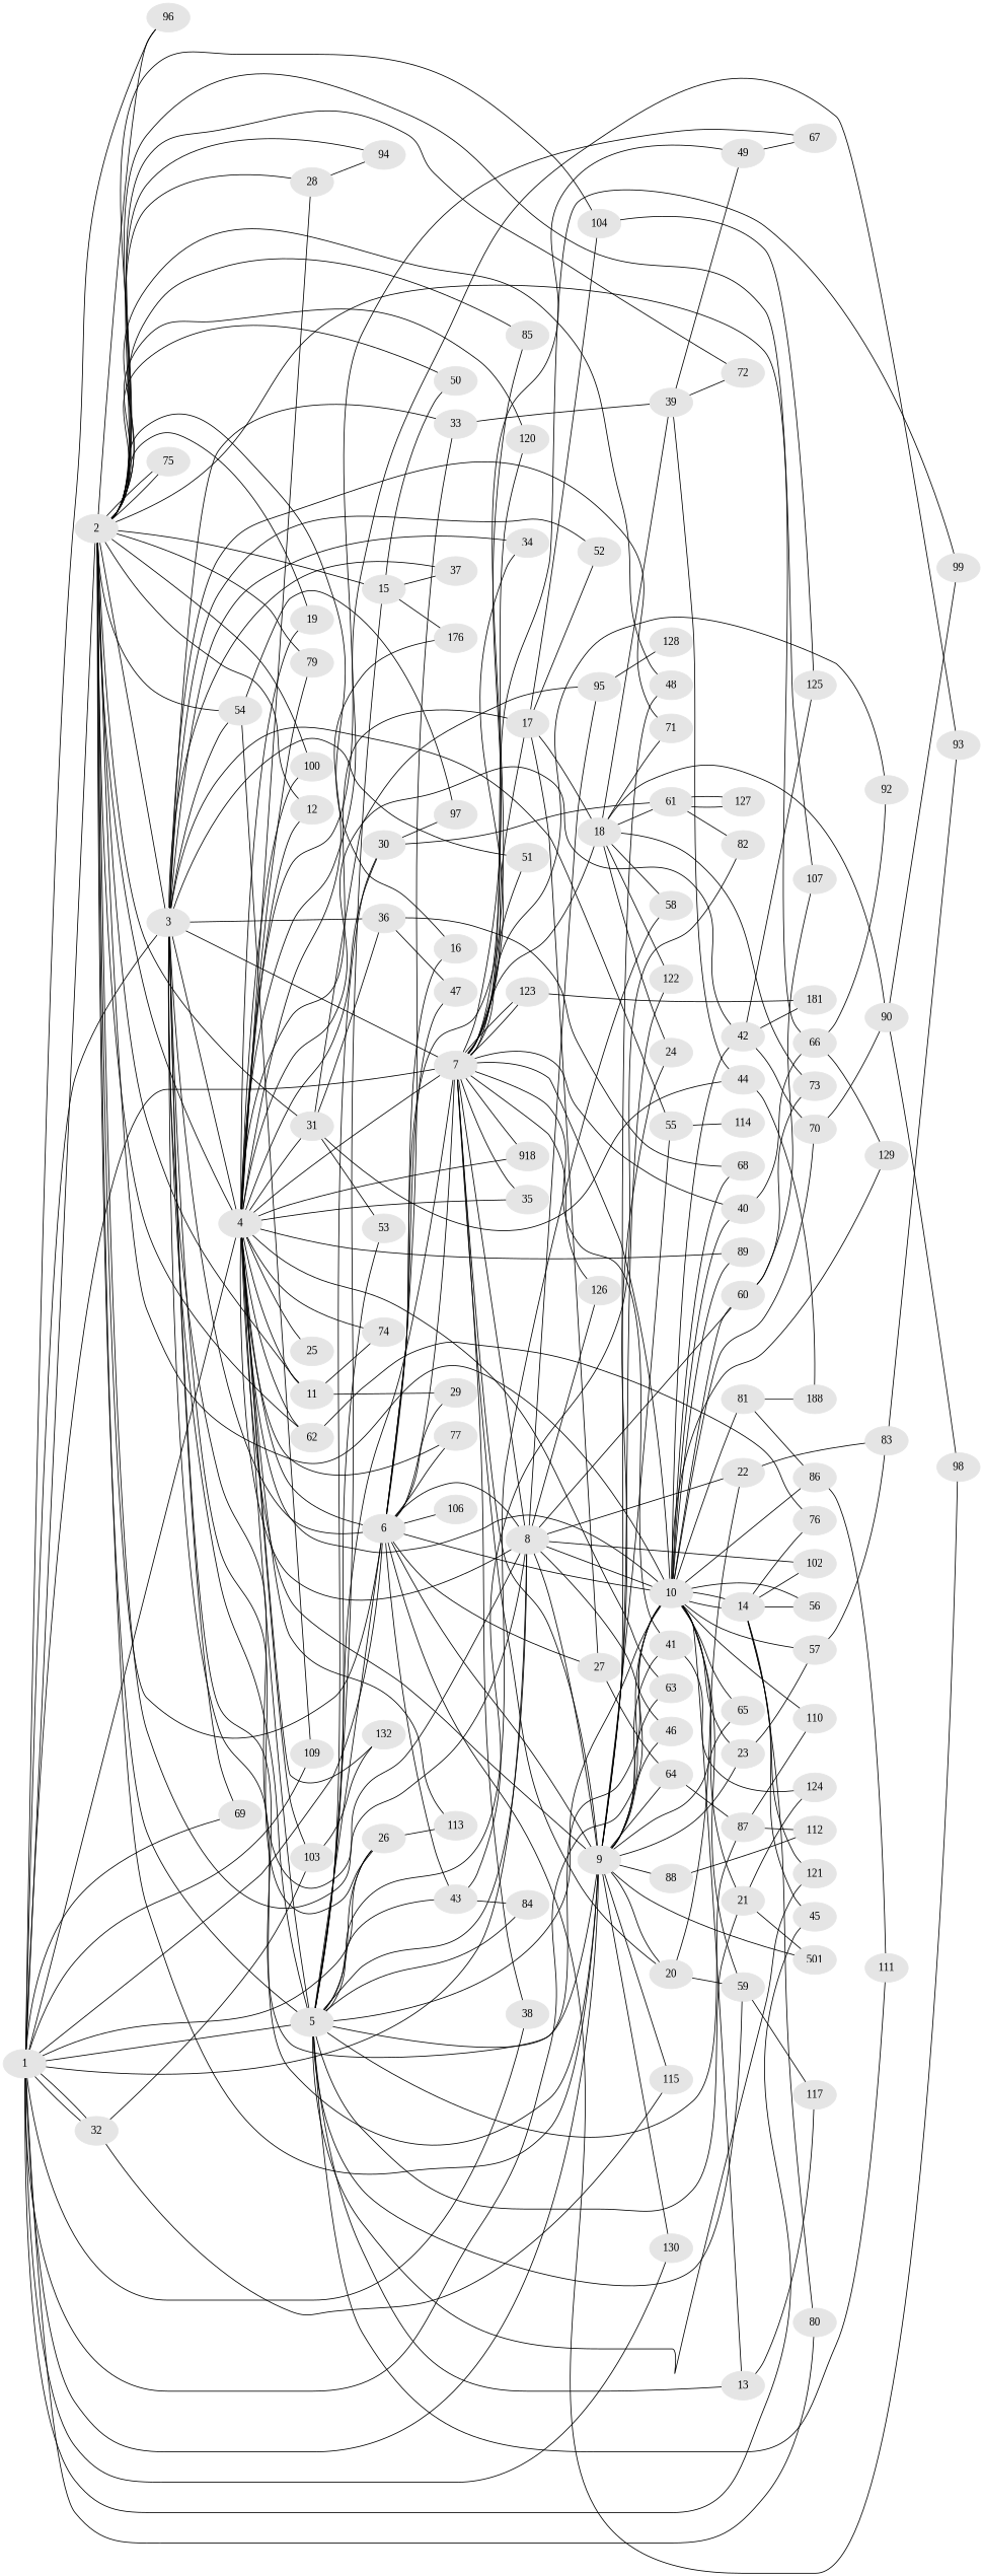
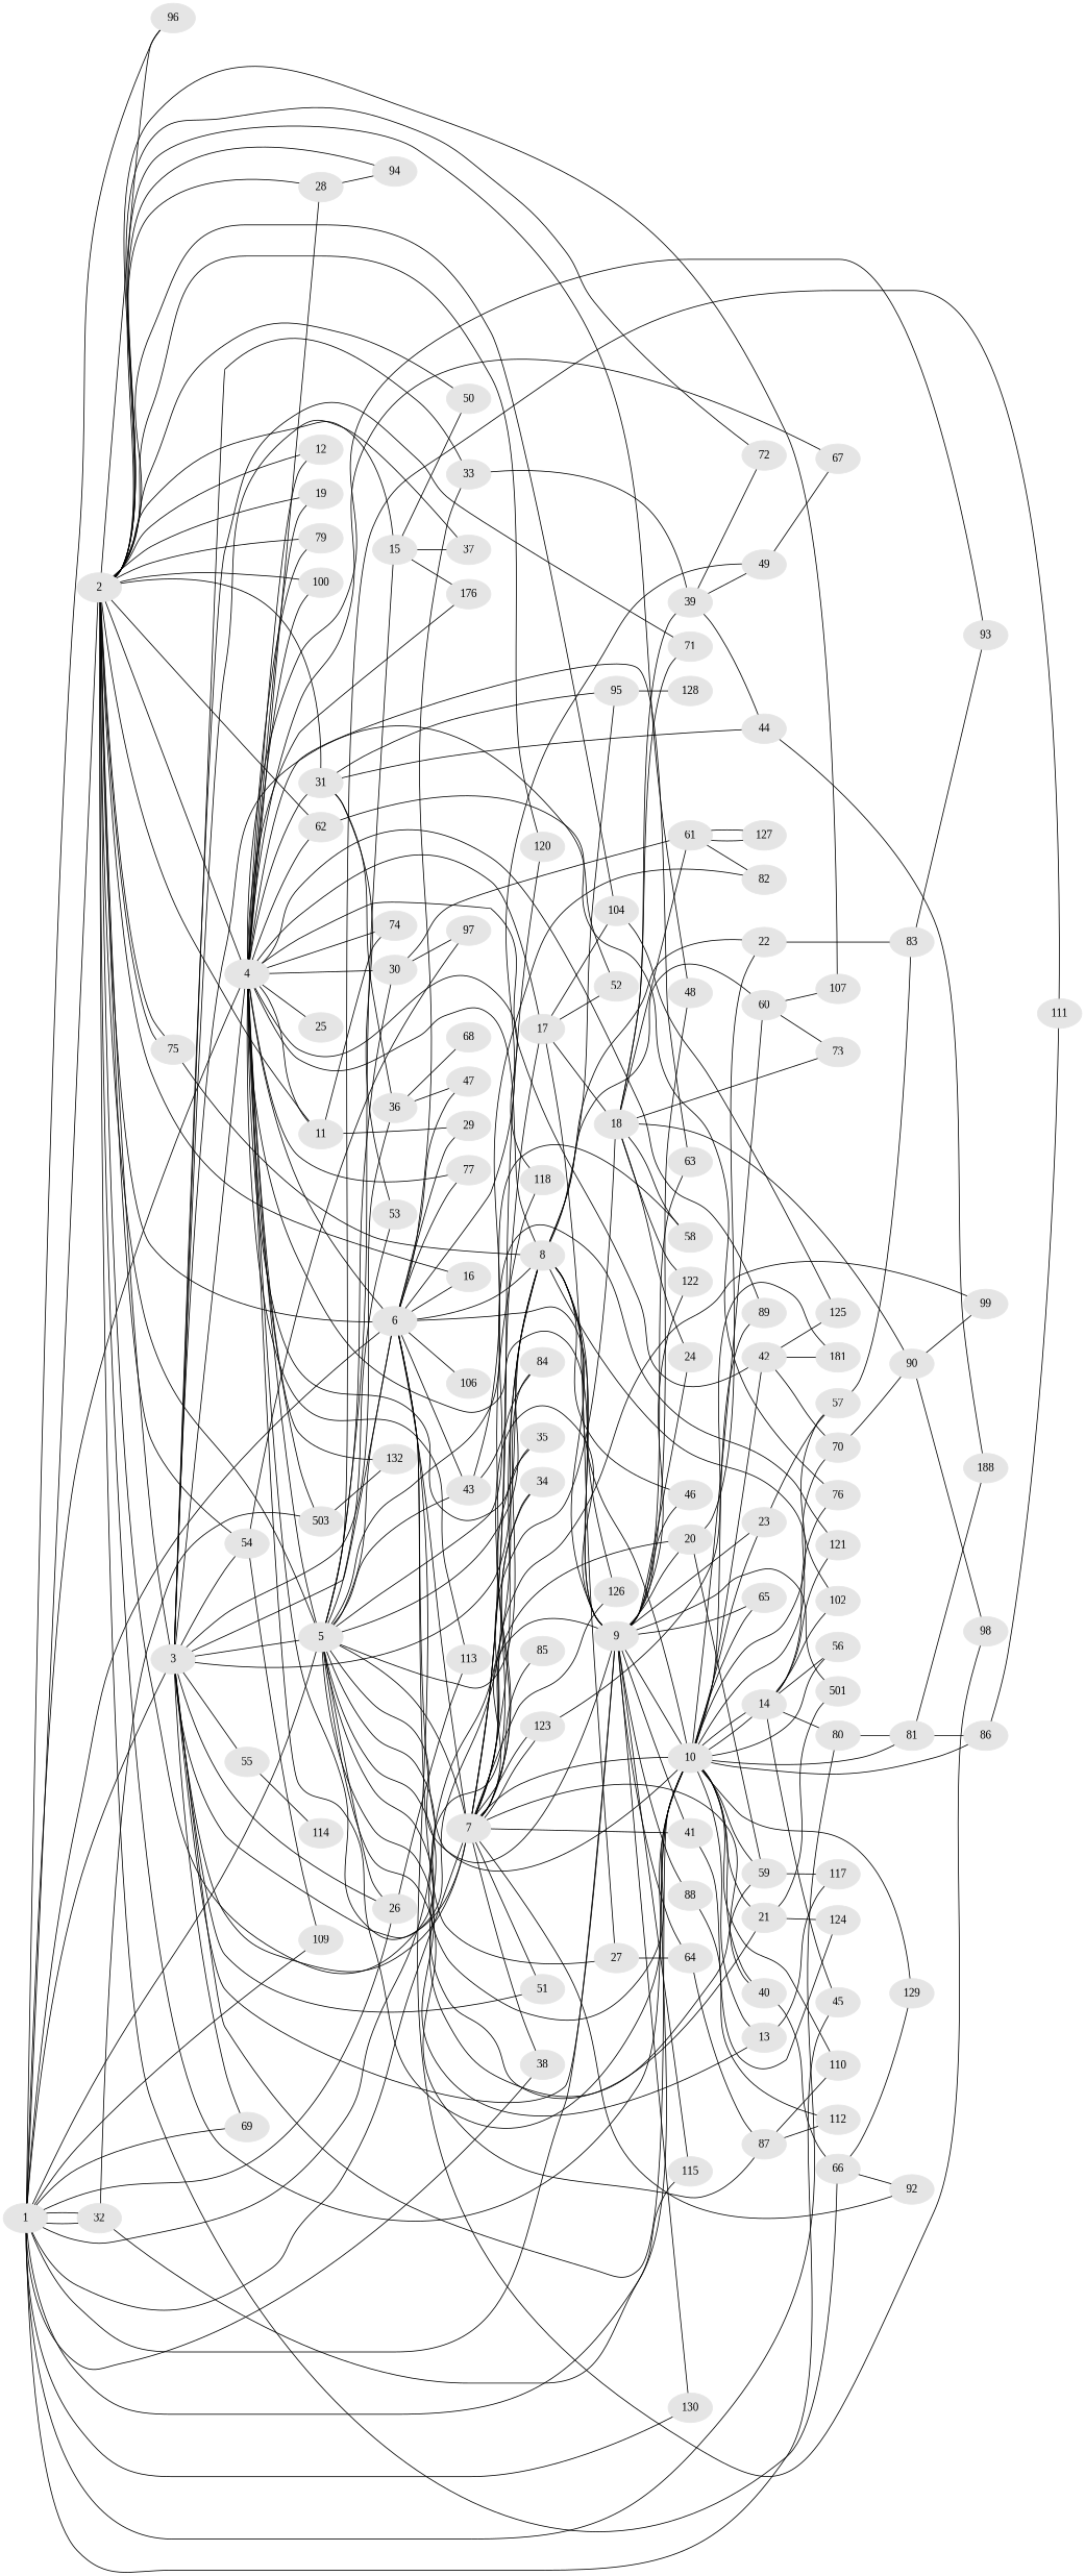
  graph {
    fontname="Liberation Serif"
    rankdir=LR
    node [color=gray90 fontname="Liberation Serif" style=filled]
    edge [fontname="Liberation Serif"]
    1
    2
    3
    4
    5
    6
    7
    8
    9
    10
    32
    38
    45
    69
    80
    96
    109
    130
    26
    11
    12
    15
    16
    19
    28
    31
    48
    50
    54
    62
    66
    72
    75
    79
    85
    94
    100
    104
    107
    120
    33
    34
    36
    37
    51
    52
    55
    71
    25
    17
    30
    35
    42
    63
    67
    74
    77
    89
    93
-   103
+   103 [label=503]
    113
    n62 [label=176]
-   118 [label=918]
+   118
    132
    13
    21
    43
    53
    58
    59
    84
    87
    111
    121
    106
    27
    29
    47
    49
    98
    18
    20
    40
    41
    92
    99
    123
    126
    22
    46
    60
    95
    102
    23
    24
    64
    65
    88
    n99 [label=501]
    115
    122
    14
    56
    57
    68
    70
    81
    86
    110
    129
    44
    97
    76
    125
    39
    114
    61
    n118 [label=181]
    117
    124
    82
    112
    73
    90
    83
    128
    n127 [label=188]
    127
    1 -- 2
    1 -- 3
    1 -- 4
    1 -- 5
    1 -- 6
    1 -- 7
    1 -- 8
    1 -- 9
    1 -- 10
    1 -- 32
    1 -- 32
    1 -- 38
    1 -- 45
    1 -- 69
    1 -- 80
    1 -- 96
    1 -- 109
    1 -- 130
    1 -- 26
    2 -- 3
    2 -- 4
    2 -- 5
    2 -- 6
-   2 -- 8
+   75 -- 8
    2 -- 9
    2 -- 10
    2 -- 96
    2 -- 11
    2 -- 12
    2 -- 15
    2 -- 16
    2 -- 19
    2 -- 28
    2 -- 31
    2 -- 48
    2 -- 50
    2 -- 54
    2 -- 62
    2 -- 66
    2 -- 72
    2 -- 75
    2 -- 75
    2 -- 79
-   2 -- 85
    2 -- 94
    2 -- 100
    2 -- 104
    2 -- 107
    2 -- 120
    3 -- 4
    3 -- 5
    3 -- 6
    3 -- 7
    3 -- 8
    3 -- 9
    3 -- 10
    3 -- 69
    3 -- 26
    3 -- 54
    3 -- 33
    3 -- 34
    3 -- 36
    3 -- 37
    3 -- 51
    3 -- 52
    3 -- 55
    3 -- 71
    4 -- 5
    4 -- 6
    4 -- 7
    4 -- 8
    4 -- 9
    4 -- 10
    4 -- 11
    4 -- 12
    4 -- 19
    4 -- 28
    4 -- 31
    4 -- 62
    4 -- 79
    4 -- 100
    4 -- 25
    4 -- 17
    4 -- 30
    4 -- 35
    4 -- 42
    4 -- 63
    4 -- 67
    4 -- 74
    4 -- 77
    4 -- 89
    4 -- 93
    4 -- 103
    4 -- 113
    4 -- n62
    4 -- 118
    4 -- 132
    5 -- 6
    5 -- 7
    5 -- 8
    5 -- 9
    5 -- 10
    5 -- 26
    5 -- 15
    5 -- 30
    5 -- 13
    5 -- 21
    5 -- 43
    5 -- 53
    5 -- 58
    5 -- 59
    5 -- 84
    5 -- 87
    5 -- 111
    5 -- 121
    6 -- 7
    6 -- 8
    6 -- 9
    6 -- 10
    6 -- 16
    6 -- 33
    6 -- 77
    6 -- 43
    6 -- 106
    6 -- 27
    6 -- 29
    6 -- 47
    6 -- 49
    6 -- 98
    7 -- 8
    7 -- 9
    7 -- 10
    7 -- 38
    7 -- 85
    7 -- 120
    7 -- 34
    7 -- 51
    7 -- 17
    7 -- 35
    7 -- 118
    7 -- 18
    7 -- 20
    7 -- 40
    7 -- 41
    7 -- 92
    7 -- 99
    7 -- 123
    7 -- 123
    7 -- 126
    8 -- 9
    8 -- 10
    8 -- 126
    8 -- 22
    8 -- 46
    8 -- 60
    8 -- 95
    8 -- 102
    9 -- 10
    9 -- 130
    9 -- 48
-   9 -- 55
    9 -- 63
    9 -- 20
    9 -- 41
    9 -- 46
    9 -- 23
    9 -- 24
    9 -- 64
    9 -- 65
    9 -- 88
    9 -- n99
    9 -- 115
    9 -- 122
    10 -- 42
    10 -- 89
    10 -- 13
    10 -- 21
    10 -- 59
    10 -- 40
    10 -- 60
    10 -- 23
    10 -- 65
    10 -- 14
    10 -- 14
    10 -- 56
    10 -- 57
-   10 -- 68
    10 -- 70
    10 -- 81
    10 -- 86
    10 -- 110
    10 -- 129
    32 -- 103
    32 -- 115
+   80 -- 81
    26 -- 113
    11 -- 74
    11 -- 29
    15 -- 50
    15 -- 37
    15 -- n62
    28 -- 94
    31 -- 36
    31 -- 53
    31 -- 95
    31 -- 44
    54 -- 109
    54 -- 97
    62 -- 76
    66 -- 92
    66 -- 129
    104 -- 125
    33 -- 39
    36 -- 47
    36 -- 68
    55 -- 114
    17 -- 104
    17 -- 52
    17 -- 27
    17 -- 18
    30 -- 97
    30 -- 61
    42 -- 70
    42 -- 125
    42 -- n118
    103 -- 132
    13 -- 117
    21 -- n99
    21 -- 124
    43 -- 84
    43 -- 82
    59 -- 117
    87 -- 110
    87 -- 112
    27 -- 64
    49 -- 67
    18 -- 71
    18 -- 58
    18 -- 24
    18 -- 122
    18 -- 39
    18 -- 61
    18 -- 73
    18 -- 90
    20 -- 59
    20 -- 22
    40 -- 66
    41 -- 124
    123 -- n118
    22 -- 83
    60 -- 107
    60 -- 73
    95 -- 128
    23 -- 57
    64 -- 87
    88 -- 112
    14 -- 45
    14 -- 80
    14 -- 121
    14 -- 102
    14 -- 56
    14 -- 76
    57 -- 83
    70 -- 90
    81 -- 86
    81 -- n127
    86 -- 111
    44 -- n127
    39 -- 72
    39 -- 49
    39 -- 44
    61 -- 82
    61 -- 127
    61 -- 127
    90 -- 98
    90 -- 99
    83 -- 93
  }
